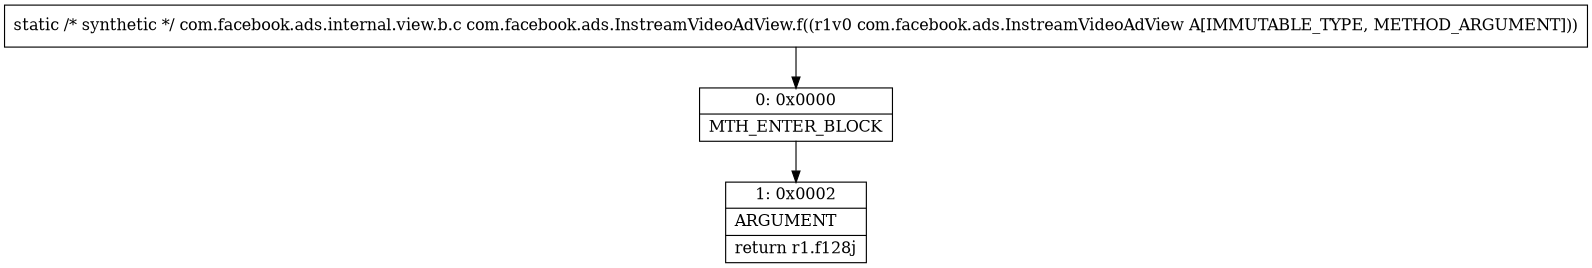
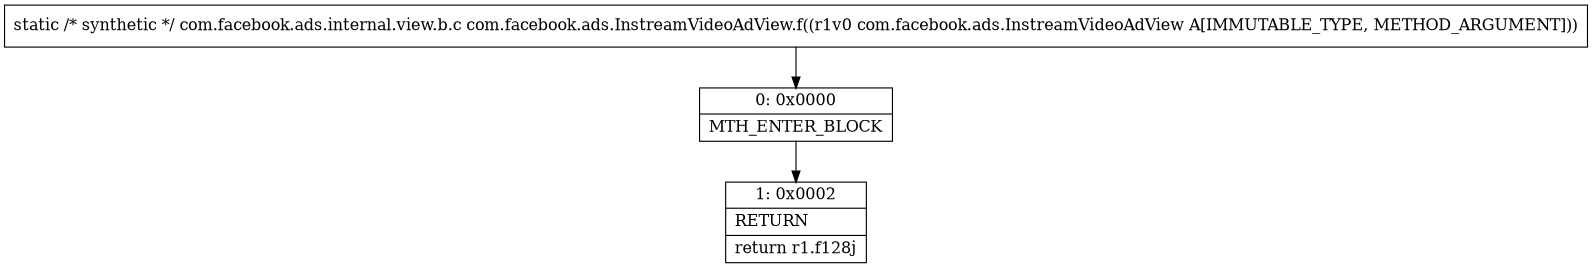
  digraph {
    fontname="DejaVu Serif"
    node [shape=record fontname="DejaVu Serif"]
    edge [fontname="DejaVu Serif"]
    n1 [label="{0\:\ 0x0000|MTH_ENTER_BLOCK\l}"]
-   n2 [label="{1\:\ 0x0002|ARGUMENT\l|return r1.f128j\l}"]
+   n2 [label="{1\:\ 0x0002|RETURN\l|return r1.f128j\l}"]
    n3 [label="{static \/* synthetic *\/ com.facebook.ads.internal.view.b.c com.facebook.ads.InstreamVideoAdView.f((r1v0 com.facebook.ads.InstreamVideoAdView A[IMMUTABLE_TYPE, METHOD_ARGUMENT])) }"]
    n1 -> n2
    n3 -> n1
  }
